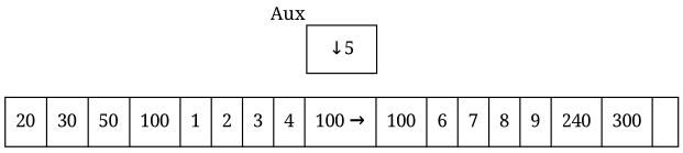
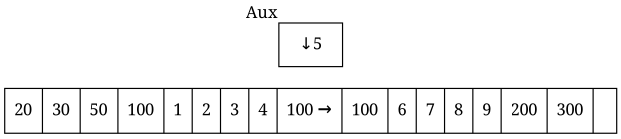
  digraph {
    rankdir=LR
    fontname="Noto Serif"
    node [shape=record fontname="Noto Serif"]
-   n1 [label="{ 20|30|50|100|1|2|3|4|100 → |100|6|7|8|9|240|300|}"]
+   n1 [label="{ 20|30|50|100|1|2|3|4|100 → |100|6|7|8|9|200|300|}"]
    n2 [label=" { ↓ 5}" xlabel=Aux]
  }
